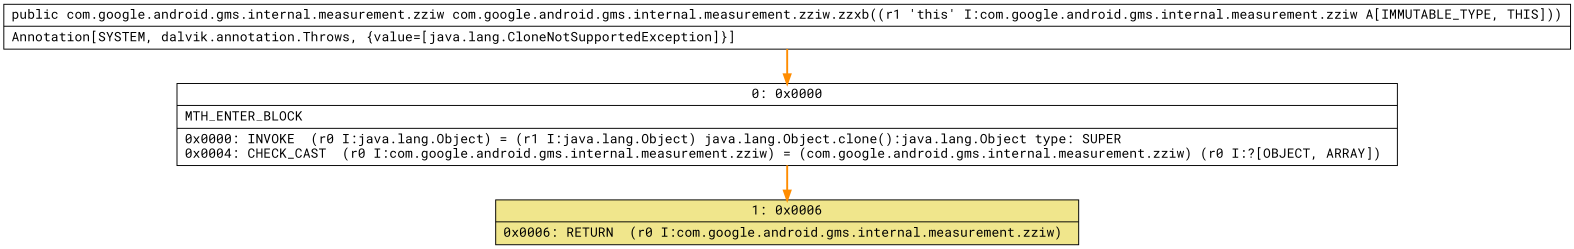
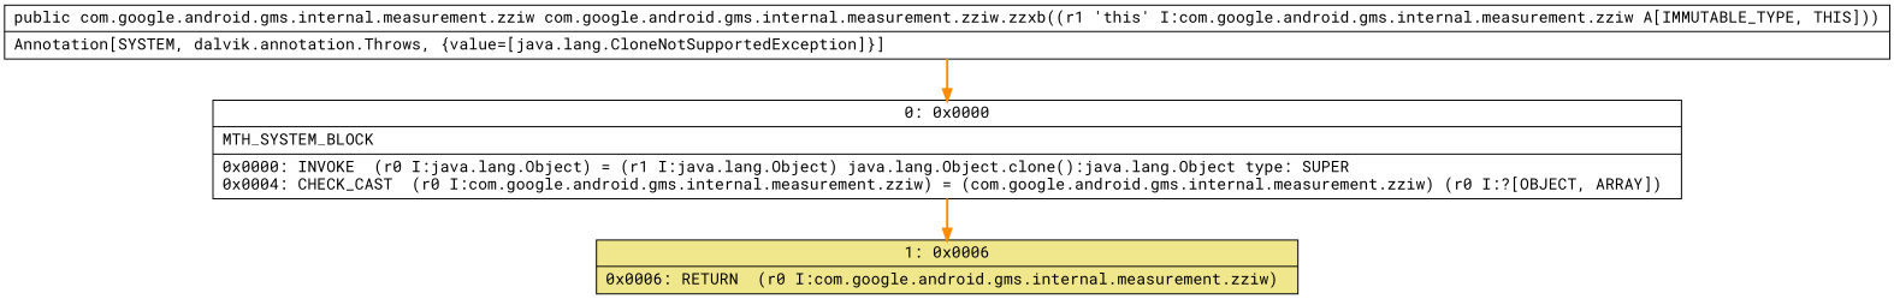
  digraph {
    fontname="Roboto Mono"
    node [shape=record style=filled fillcolor=white fontname="Roboto Mono"]
    edge [color=darkorange style=bold fontname="Roboto Mono"]
-   n1 [label="{0\:\ 0x0000|MTH_ENTER_BLOCK\l|0x0000: INVOKE  (r0 I:java.lang.Object) = (r1 I:java.lang.Object) java.lang.Object.clone():java.lang.Object type: SUPER \l0x0004: CHECK_CAST  (r0 I:com.google.android.gms.internal.measurement.zziw) = (com.google.android.gms.internal.measurement.zziw) (r0 I:?[OBJECT, ARRAY]) \l}"]
+   n1 [label="{0\:\ 0x0000|MTH_SYSTEM_BLOCK\l|0x0000: INVOKE  (r0 I:java.lang.Object) = (r1 I:java.lang.Object) java.lang.Object.clone():java.lang.Object type: SUPER \l0x0004: CHECK_CAST  (r0 I:com.google.android.gms.internal.measurement.zziw) = (com.google.android.gms.internal.measurement.zziw) (r0 I:?[OBJECT, ARRAY]) \l}"]
    n2 [label="{1\:\ 0x0006|0x0006: RETURN  (r0 I:com.google.android.gms.internal.measurement.zziw) \l}" fillcolor=khaki]
    n3 [label="{public com.google.android.gms.internal.measurement.zziw com.google.android.gms.internal.measurement.zziw.zzxb((r1 'this' I:com.google.android.gms.internal.measurement.zziw A[IMMUTABLE_TYPE, THIS]))  | Annotation[SYSTEM, dalvik.annotation.Throws, \{value=[java.lang.CloneNotSupportedException]\}]\l}"]
    n1 -> n2
    n3 -> n1
  }
